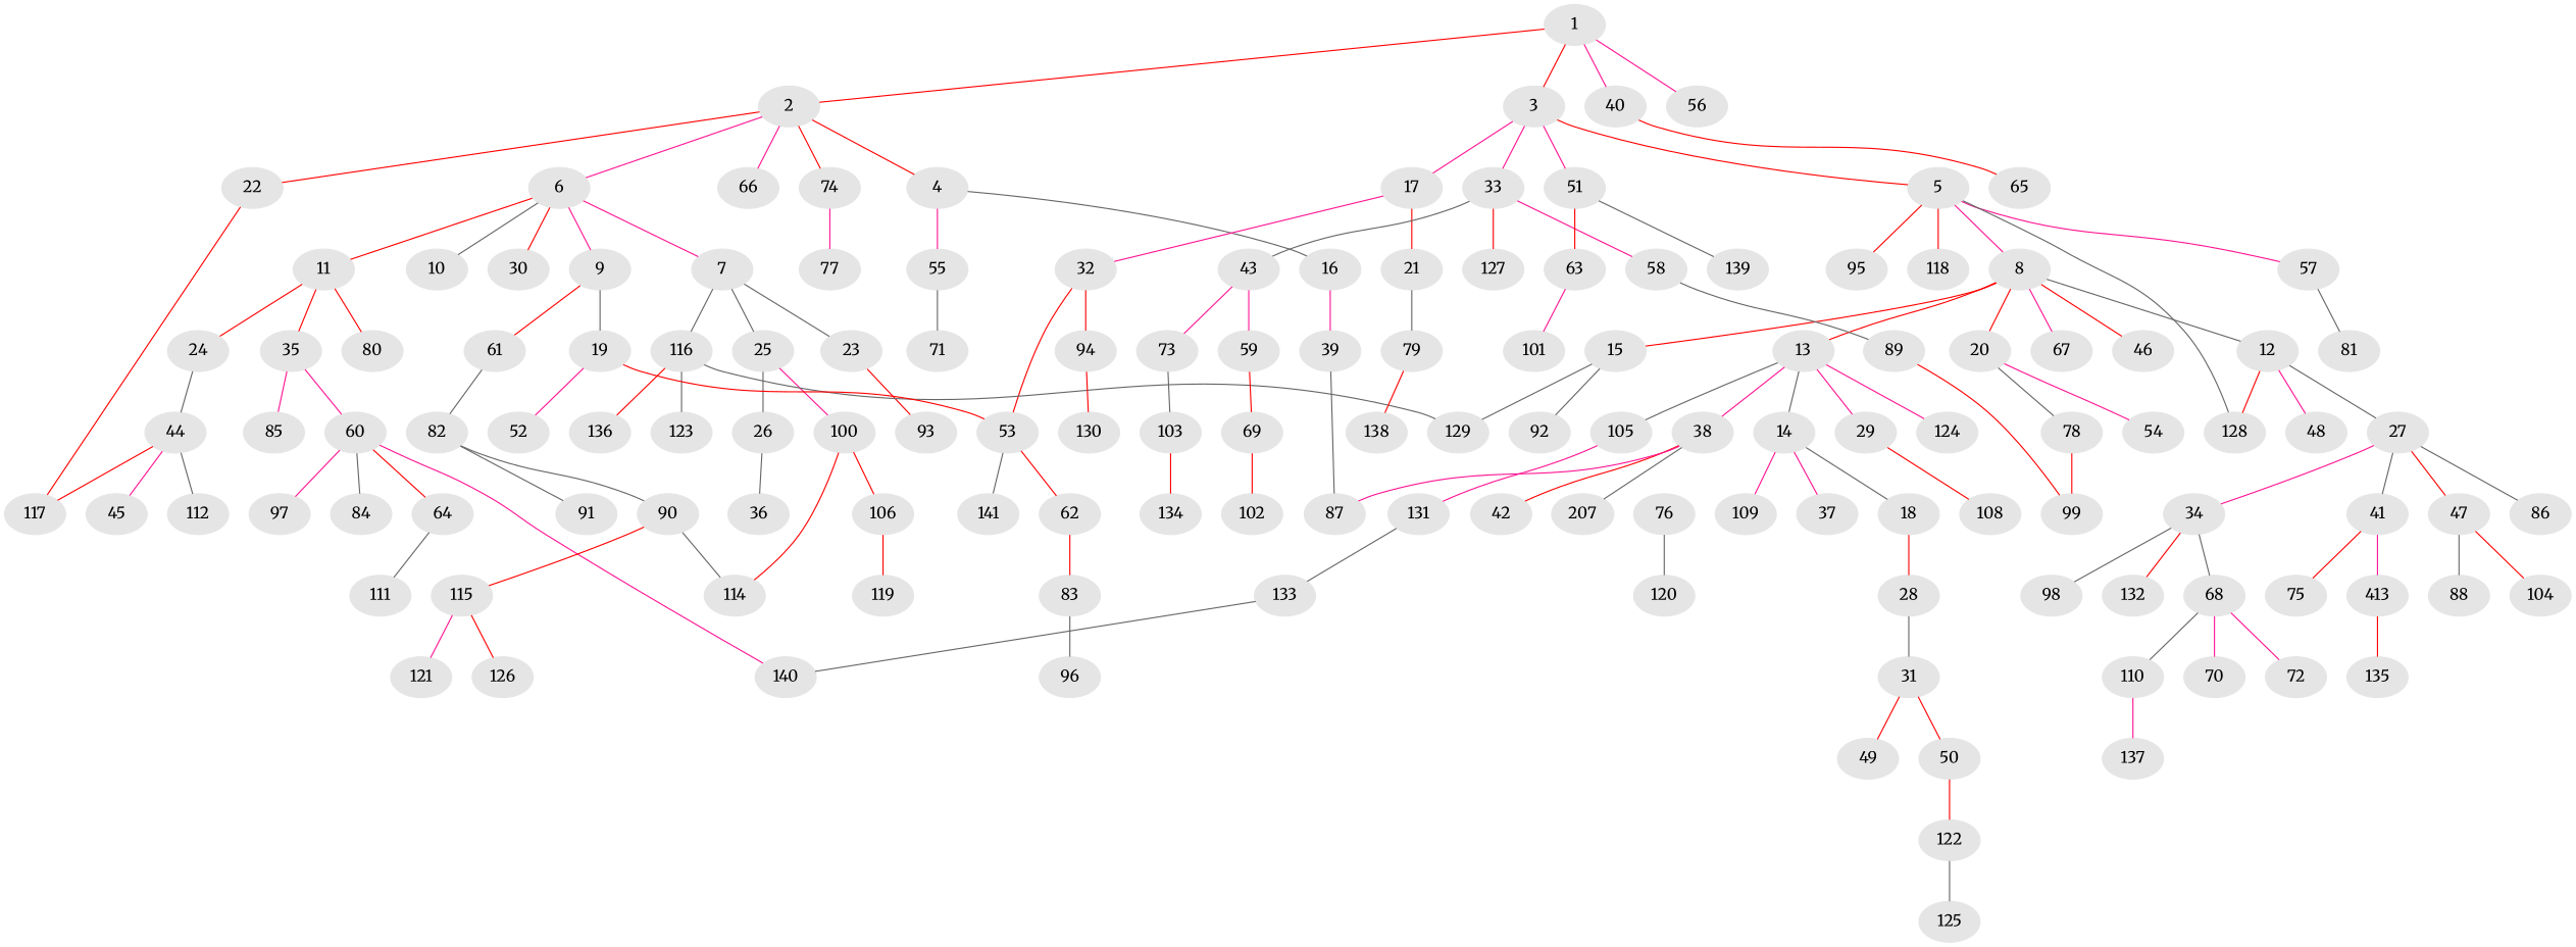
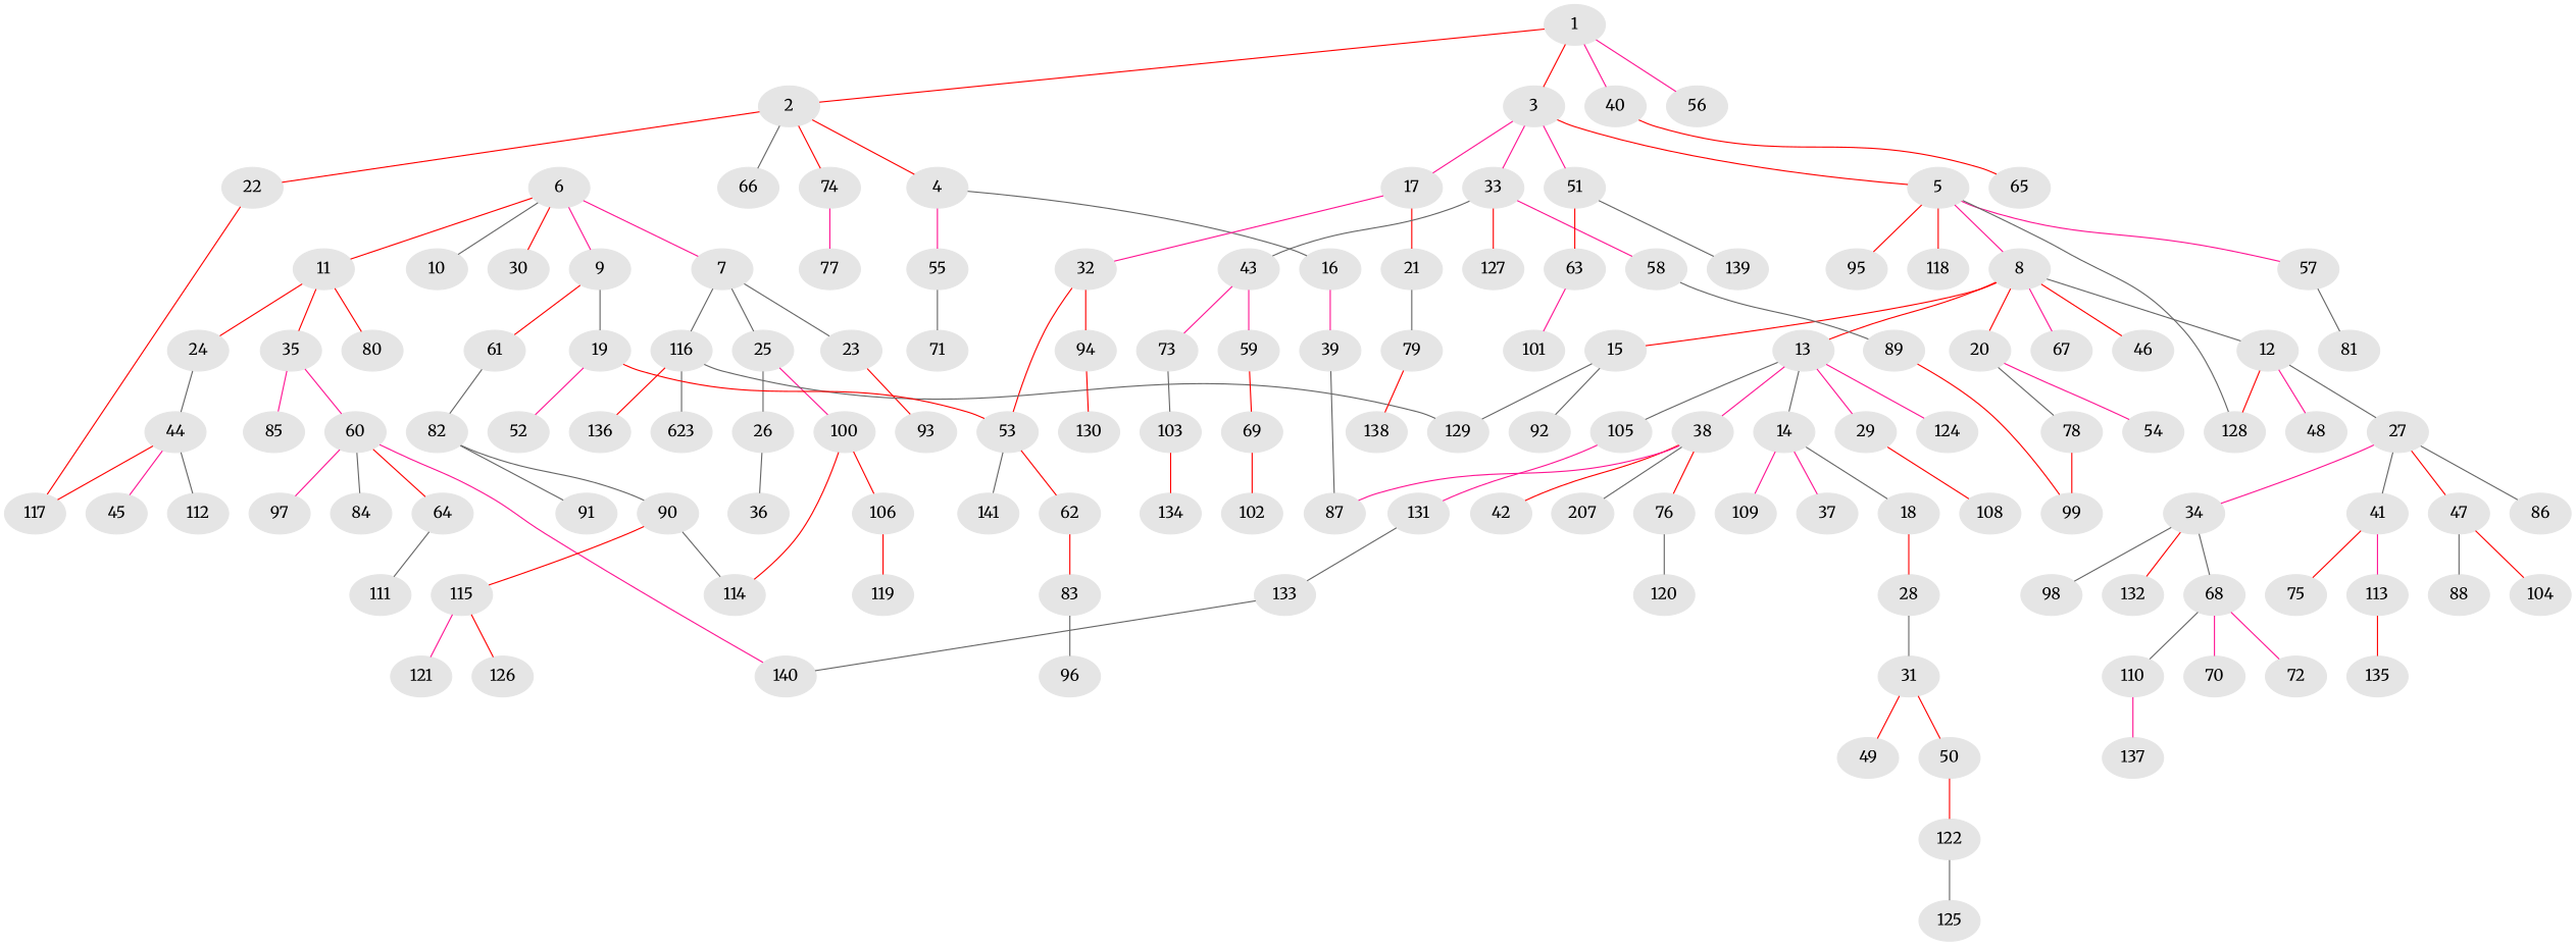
  graph {
    fontname=Merriweather
    node [color=gray90 fontname=Merriweather style=filled]
    edge [color=red fontname=Merriweather]
    1
    2
    3
    40
    56
    4
    6
    22
    66
    74
    5
    17
    33
    51
    65
    16
    55
    7
    9
    10
    11
    30
    117
    77
    8
    57
    95
    118
    128
    21
    32
    43
    58
    127
    63
    139
    39
    71
    12
    13
    15
    20
    46
    67
    81
    23
    25
    116
    19
    61
    24
    35
    80
    93
    26
    100
    129
-   123
+   123 [label=623]
    136
    27
    48
    14
    29
    38
    105
    124
    92
    54
    78
    52
    53
    82
    44
    60
    85
    34
    41
    47
    86
    18
    37
    109
    108
    42
    76
    87
    n87 [label=207]
    131
    28
    79
    94
    31
    62
    141
    99
    138
    45
    112
    36
    114
    106
    68
    98
    132
    75
-   113 [label=413]
+   113
    88
    104
    49
    50
    122
    130
    59
    73
    89
    70
    72
    110
    64
    84
    97
    140
    120
    135
    69
    103
    125
    101
    83
    102
    111
    90
    91
    96
    137
    134
    115
    121
    126
    119
    133
    1 -- 2
    1 -- 3
    1 -- 40 [color=deeppink]
    1 -- 56 [color=deeppink]
    2 -- 4
-   2 -- 6 [color=deeppink]
    2 -- 22
-   2 -- 66 [color=deeppink]
+   2 -- 66 [color=gray40]
    2 -- 74
    3 -- 5
    3 -- 17 [color=deeppink]
    3 -- 33 [color=deeppink]
    3 -- 51 [color=deeppink]
    40 -- 65
    4 -- 16 [color=gray40]
    4 -- 55 [color=deeppink]
    6 -- 7 [color=deeppink]
    6 -- 9 [color=deeppink]
    6 -- 10 [color=gray40]
    6 -- 11
    6 -- 30
    22 -- 117
    74 -- 77 [color=deeppink]
    5 -- 8 [color=deeppink]
    5 -- 57 [color=deeppink]
    5 -- 95
    5 -- 118
    5 -- 128 [color=gray40]
    17 -- 21
    17 -- 32 [color=deeppink]
    33 -- 43 [color=gray40]
    33 -- 58 [color=deeppink]
    33 -- 127
    51 -- 63
    51 -- 139 [color=gray40]
    16 -- 39 [color=deeppink]
    55 -- 71 [color=gray40]
    7 -- 23 [color=gray40]
    7 -- 25 [color=gray40]
    7 -- 116 [color=gray40]
    9 -- 19 [color=gray40]
    9 -- 61
    11 -- 24
    11 -- 35
    11 -- 80
    8 -- 12 [color=gray40]
    8 -- 13
    8 -- 15
    8 -- 20
    8 -- 46
    8 -- 67 [color=deeppink]
    57 -- 81 [color=gray40]
    21 -- 79 [color=gray40]
    32 -- 53
    32 -- 94
    43 -- 59 [color=deeppink]
    43 -- 73 [color=deeppink]
    58 -- 89 [color=gray40]
    63 -- 101 [color=deeppink]
    39 -- 87 [color=gray40]
    12 -- 128
    12 -- 27 [color=gray40]
    12 -- 48 [color=deeppink]
    13 -- 14 [color=gray40]
    13 -- 29 [color=deeppink]
    13 -- 38 [color=deeppink]
    13 -- 105 [color=gray40]
    13 -- 124 [color=deeppink]
    15 -- 129 [color=gray40]
    15 -- 92 [color=gray40]
    20 -- 54 [color=deeppink]
    20 -- 78 [color=gray40]
    23 -- 93
    25 -- 26 [color=gray40]
    25 -- 100 [color=deeppink]
    116 -- 129 [color=gray40]
    116 -- 123 [color=gray40]
    116 -- 136
    19 -- 52 [color=deeppink]
    19 -- 53
    61 -- 82 [color=gray40]
    24 -- 44 [color=gray40]
    35 -- 60 [color=deeppink]
    35 -- 85 [color=deeppink]
    26 -- 36 [color=gray40]
    100 -- 114
    100 -- 106
    27 -- 34 [color=deeppink]
    27 -- 41 [color=gray40]
    27 -- 47
    27 -- 86 [color=gray40]
    14 -- 18 [color=gray40]
    14 -- 37 [color=deeppink]
    14 -- 109 [color=deeppink]
    29 -- 108
    38 -- 42
+   38 -- 76
    38 -- 87 [color=deeppink]
    38 -- n87 [color=gray40]
    105 -- 131 [color=deeppink]
    78 -- 99
    53 -- 62
    53 -- 141 [color=gray40]
    82 -- 90 [color=gray40]
    82 -- 91 [color=gray40]
    44 -- 117
    44 -- 45 [color=deeppink]
    44 -- 112 [color=gray40]
    60 -- 64
    60 -- 84 [color=gray40]
    60 -- 97 [color=deeppink]
    60 -- 140 [color=deeppink]
    34 -- 68 [color=gray40]
    34 -- 98 [color=gray40]
    34 -- 132
    41 -- 75
    41 -- 113 [color=deeppink]
    47 -- 88 [color=gray40]
    47 -- 104
    18 -- 28
    76 -- 120 [color=gray40]
    131 -- 133 [color=gray40]
    28 -- 31 [color=gray40]
    79 -- 138
    94 -- 130
    31 -- 49
    31 -- 50
    62 -- 83
    106 -- 119
    68 -- 70 [color=deeppink]
    68 -- 72 [color=deeppink]
    68 -- 110 [color=gray40]
    113 -- 135
    50 -- 122
    122 -- 125 [color=gray40]
    59 -- 69
    73 -- 103 [color=gray40]
    89 -- 99
    110 -- 137 [color=deeppink]
    64 -- 111 [color=gray40]
    69 -- 102
    103 -- 134
    83 -- 96 [color=gray40]
    90 -- 114 [color=gray40]
    90 -- 115
    115 -- 121 [color=deeppink]
    115 -- 126
    133 -- 140 [color=gray40]
  }
